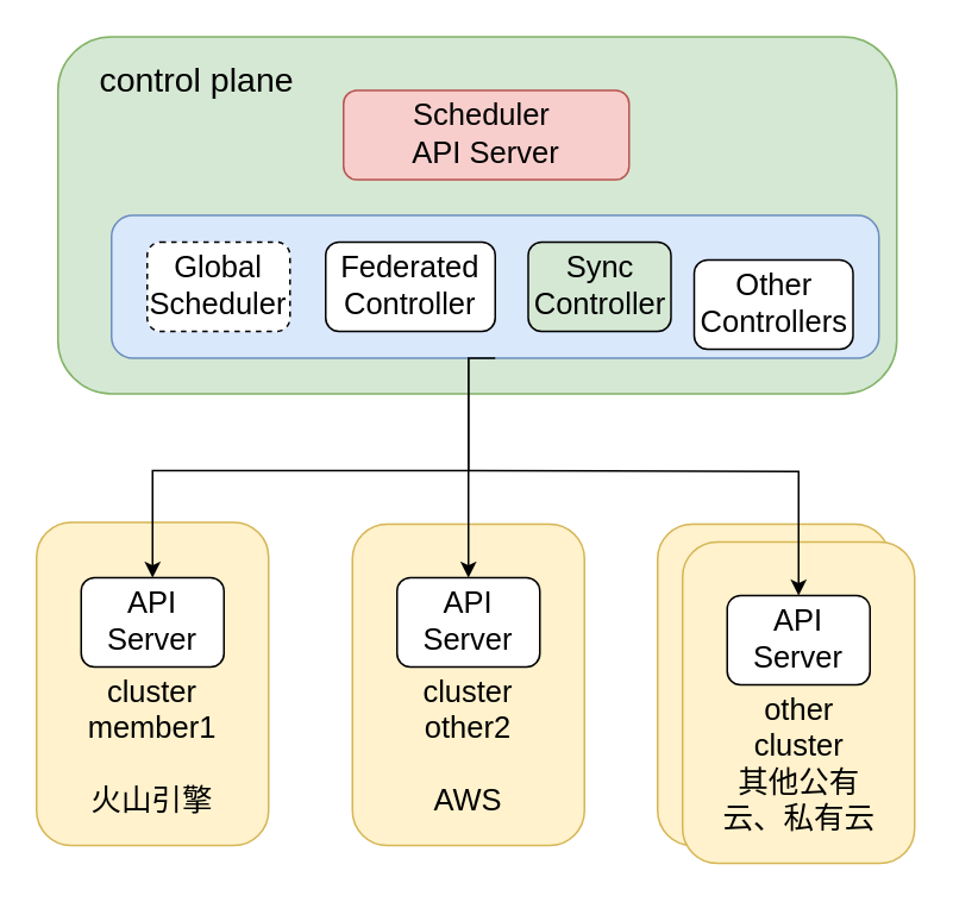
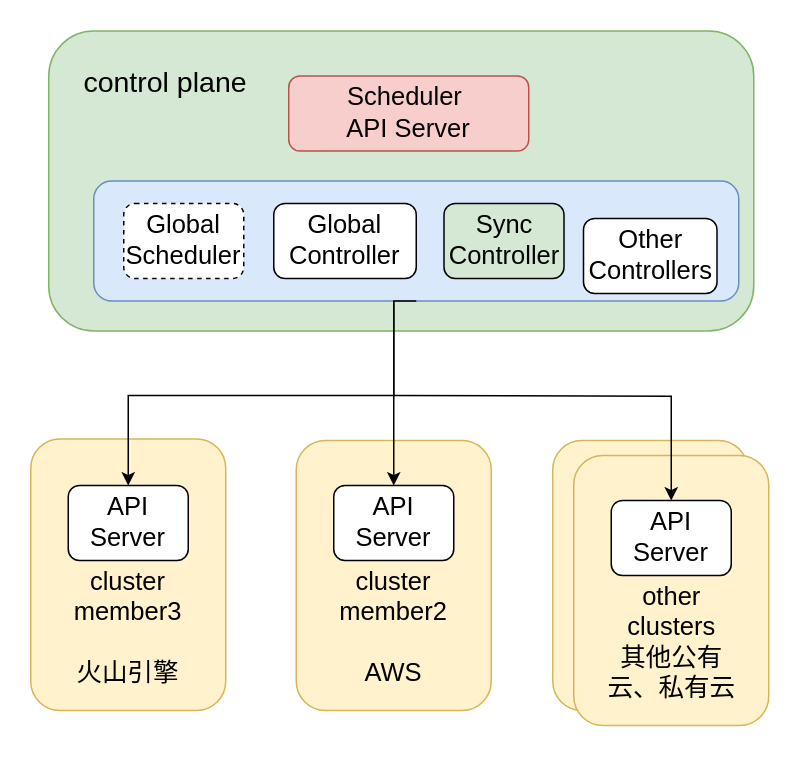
  <mxCell id="0" />
  <mxCell id="1" parent="0" />
  <mxCell id="2" value="" style="rounded=1;whiteSpace=wrap;html=1;fontSize=17;fillColor=#fff2cc;strokeColor=#d6b656;" vertex="1" parent="1"><mxGeometry x="197" y="293" width="130" height="180" as="geometry" /></mxCell>
  <mxCell id="3" value="" style="rounded=1;whiteSpace=wrap;html=1;fontSize=17;fillColor=#fff2cc;strokeColor=#d6b656;" vertex="1" parent="1"><mxGeometry x="20" y="292" width="130" height="181" as="geometry" /></mxCell>
  <mxCell id="4" value="" style="rounded=1;whiteSpace=wrap;html=1;fontSize=17;fillColor=#d5e8d4;strokeColor=#82b366;" vertex="1" parent="1"><mxGeometry x="32" y="20" width="470" height="200" as="geometry" /></mxCell>
- <mxCell id="5" value="control plane" style="text;html=1;align=center;verticalAlign=middle;whiteSpace=wrap;rounded=0;fontSize=19;" vertex="1" parent="1"><mxGeometry x="45" y="30" width="130" height="30" as="geometry" /></mxCell>
+ <mxCell id="5" value="control plane" style="text;html=1;align=center;verticalAlign=middle;whiteSpace=wrap;rounded=0;fontSize=19;" vertex="1" parent="1"><mxGeometry x="45" y="40" width="130" height="30" as="geometry" /></mxCell>
  <mxCell id="6" value="API Server" style="rounded=1;whiteSpace=wrap;html=1;fontSize=17;" vertex="1" parent="1"><mxGeometry x="222" y="323" width="80" height="50" as="geometry" /></mxCell>
  <mxCell id="7" value="API Server" style="rounded=1;whiteSpace=wrap;html=1;fontSize=17;" vertex="1" parent="1"><mxGeometry x="45" y="323" width="80" height="50" as="geometry" /></mxCell>
- <mxCell id="8" value="cluster member1&lt;div&gt;&lt;br&gt;&lt;/div&gt;&lt;div&gt;火山引擎&lt;/div&gt;" style="text;html=1;align=center;verticalAlign=middle;whiteSpace=wrap;rounded=0;fontSize=17;" vertex="1" parent="1"><mxGeometry x="45" y="403" width="80" height="30" as="geometry" /></mxCell>
+ <mxCell id="8" value="cluster member3&lt;div&gt;&lt;br&gt;&lt;/div&gt;&lt;div&gt;火山引擎&lt;/div&gt;" style="text;html=1;align=center;verticalAlign=middle;whiteSpace=wrap;rounded=0;fontSize=17;" vertex="1" parent="1"><mxGeometry x="45" y="403" width="80" height="30" as="geometry" /></mxCell>
  <mxCell id="9" value="" style="rounded=1;whiteSpace=wrap;html=1;fontSize=17;fillColor=#fff2cc;strokeColor=#d6b656;" vertex="1" parent="1"><mxGeometry x="368" y="293" width="130" height="180" as="geometry" /></mxCell>
  <mxCell id="10" value="API Server" style="rounded=1;whiteSpace=wrap;html=1;fontSize=17;" vertex="1" parent="1"><mxGeometry x="393" y="313" width="80" height="30" as="geometry" /></mxCell>
  <mxCell id="11" value="cluster" style="text;html=1;align=center;verticalAlign=middle;whiteSpace=wrap;rounded=0;fontSize=17;" vertex="1" parent="1"><mxGeometry x="403" y="383" width="60" height="30" as="geometry" /></mxCell>
  <mxCell id="12" value="" style="rounded=1;whiteSpace=wrap;html=1;fontSize=17;fillColor=#fff2cc;strokeColor=#d6b656;" vertex="1" parent="1"><mxGeometry x="382" y="303" width="130" height="180" as="geometry" /></mxCell>
  <mxCell id="13" value="API Server" style="rounded=1;whiteSpace=wrap;html=1;fontSize=17;" vertex="1" parent="1"><mxGeometry x="407" y="333" width="80" height="50" as="geometry" /></mxCell>
  <mxCell id="14" style="edgeStyle=orthogonalEdgeStyle;rounded=0;orthogonalLoop=1;jettySize=auto;html=1;entryX=0.5;entryY=0;entryDx=0;entryDy=0;fontSize=17;" edge="1" parent="1" target="13"><mxGeometry relative="1" as="geometry"><mxPoint x="402" y="293" as="targetPoint" /><mxPoint x="262" y="263" as="sourcePoint" /></mxGeometry></mxCell>
- <mxCell id="15" value="other cluster&lt;div&gt;其他公有云、私有云&lt;/div&gt;" style="text;html=1;align=center;verticalAlign=middle;whiteSpace=wrap;rounded=0;fontSize=17;" vertex="1" parent="1"><mxGeometry x="403" y="413" width="89" height="30" as="geometry" /></mxCell>
+ <mxCell id="15" value="other clusters&lt;div&gt;其他公有云、私有云&lt;/div&gt;" style="text;html=1;align=center;verticalAlign=middle;whiteSpace=wrap;rounded=0;fontSize=17;" vertex="1" parent="1"><mxGeometry x="403" y="413" width="89" height="30" as="geometry" /></mxCell>
  <mxCell id="16" style="edgeStyle=orthogonalEdgeStyle;rounded=0;orthogonalLoop=1;jettySize=auto;html=1;" edge="1" parent="1" source="17" target="6"><mxGeometry relative="1" as="geometry"><Array as="points"><mxPoint x="262" y="213" /><mxPoint x="262" y="213" /></Array></mxGeometry></mxCell>
  <mxCell id="17" value="" style="rounded=1;whiteSpace=wrap;html=1;labelBackgroundColor=none;fillColor=#dae8fc;strokeColor=#6c8ebf;" vertex="1" parent="1"><mxGeometry x="62" y="120" width="430" height="80" as="geometry" /></mxCell>
  <mxCell id="18" style="edgeStyle=orthogonalEdgeStyle;rounded=0;orthogonalLoop=1;jettySize=auto;html=1;entryX=0.5;entryY=0;entryDx=0;entryDy=0;fontSize=17;exitX=0.5;exitY=1;exitDx=0;exitDy=0;" edge="1" parent="1" source="17" target="7"><mxGeometry relative="1" as="geometry"><Array as="points"><mxPoint x="262" y="200" /><mxPoint x="262" y="263" /><mxPoint x="85" y="263" /></Array></mxGeometry></mxCell>
  <mxCell id="19" value="Sync Controller" style="rounded=1;whiteSpace=wrap;html=1;fontSize=17;fillColor=#d5e8d4;" vertex="1" parent="1"><mxGeometry x="295.5" y="135" width="80" height="50" as="geometry" /></mxCell>
  <mxCell id="20" value="Global Scheduler" style="rounded=1;whiteSpace=wrap;html=1;fontSize=17;dashed=1;" vertex="1" parent="1"><mxGeometry x="82" y="135" width="80" height="50" as="geometry" /></mxCell>
- <mxCell id="21" value="Federated Controller" style="rounded=1;whiteSpace=wrap;html=1;fontSize=17;" vertex="1" parent="1"><mxGeometry x="182" y="135" width="95" height="50" as="geometry" /></mxCell>
+ <mxCell id="21" value="Global Controller" style="rounded=1;whiteSpace=wrap;html=1;fontSize=17;" vertex="1" parent="1"><mxGeometry x="182" y="135" width="95" height="50" as="geometry" /></mxCell>
  <mxCell id="22" value="Other Controllers" style="rounded=1;whiteSpace=wrap;html=1;fontSize=17;" vertex="1" parent="1"><mxGeometry x="388.5" y="145" width="89" height="50" as="geometry" /></mxCell>
  <mxCell id="23" value="Scheduler&amp;nbsp;&lt;div&gt;API Server&lt;/div&gt;" style="rounded=1;whiteSpace=wrap;html=1;fontSize=17;fillColor=#f8cecc;strokeColor=#b85450;" vertex="1" parent="1"><mxGeometry x="192" y="50" width="160" height="50" as="geometry" /></mxCell>
- <mxCell id="24" value="cluster other2&lt;div&gt;&lt;br&gt;&lt;/div&gt;&lt;div&gt;AWS&lt;/div&gt;" style="text;html=1;align=center;verticalAlign=middle;whiteSpace=wrap;rounded=0;fontSize=17;" vertex="1" parent="1"><mxGeometry x="222" y="403" width="80" height="30" as="geometry" /></mxCell>
+ <mxCell id="24" value="cluster member2&lt;div&gt;&lt;br&gt;&lt;/div&gt;&lt;div&gt;AWS&lt;/div&gt;" style="text;html=1;align=center;verticalAlign=middle;whiteSpace=wrap;rounded=0;fontSize=17;" vertex="1" parent="1"><mxGeometry x="222" y="403" width="80" height="30" as="geometry" /></mxCell>
